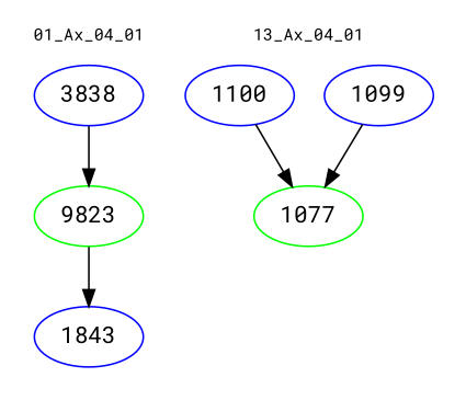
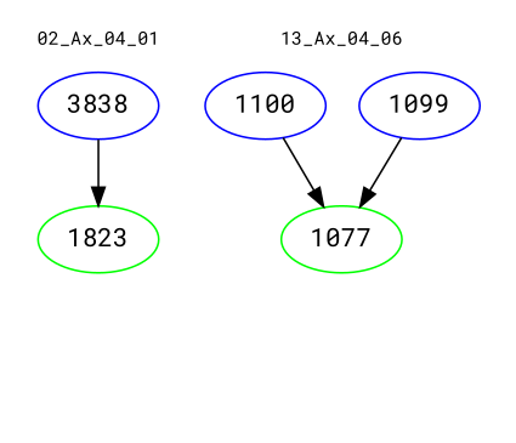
  digraph {
    fontname="Roboto Mono"
    node [color=blue fontname="Roboto Mono"]
    edge [color=black fontname="Roboto Mono"]
    n1 [label=3838]
-   n2 [color=green label=9823]
-   n3 [label=1843]
+   n2 [color=green label=1823]
    n4 [label=1099]
    n5 [color=green label=1077]
    n6 [label=1100]
    subgraph cluster_1 {
      color=white
      fontsize=10
-     label="01_Ax_04_01"
+     label="02_Ax_04_01"
      n1
      n2
-     n3
    }
    subgraph cluster_2 {
      color=white
      fontsize=10
-     label="13_Ax_04_01"
+     label="13_Ax_04_06"
      n4
      n5
      n6
    }
    n1 -> n2
-   n2 -> n3
    n4 -> n5
    n6 -> n5
  }
